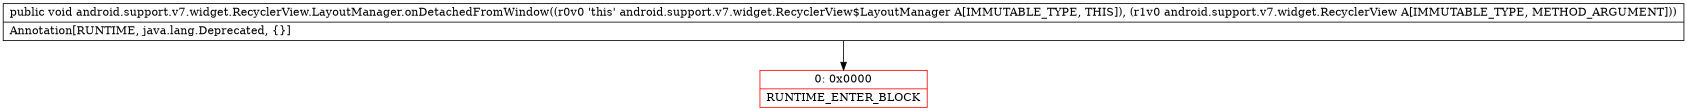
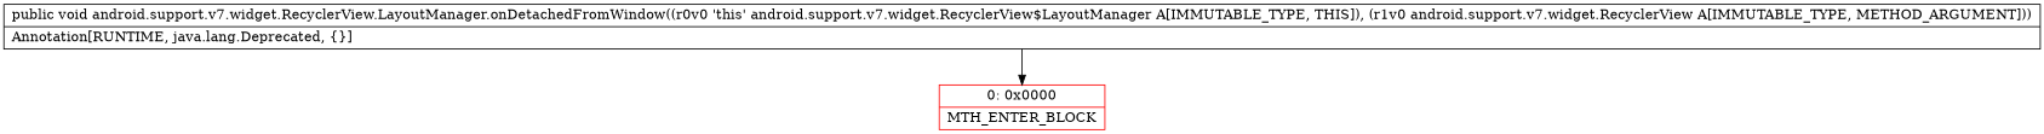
  digraph {
    node [shape=record]
-   n1 [color=red label="{0\:\ 0x0000|RUNTIME_ENTER_BLOCK\l}"]
+   n1 [color=red label="{0\:\ 0x0000|MTH_ENTER_BLOCK\l}"]
    n2 [label="{public void android.support.v7.widget.RecyclerView.LayoutManager.onDetachedFromWindow((r0v0 'this' android.support.v7.widget.RecyclerView$LayoutManager A[IMMUTABLE_TYPE, THIS]), (r1v0 android.support.v7.widget.RecyclerView A[IMMUTABLE_TYPE, METHOD_ARGUMENT]))  | Annotation[RUNTIME, java.lang.Deprecated, \{\}]\l}"]
    subgraph cluster_1 {
      label="R(0)"
    }
    n2 -> n1
  }
